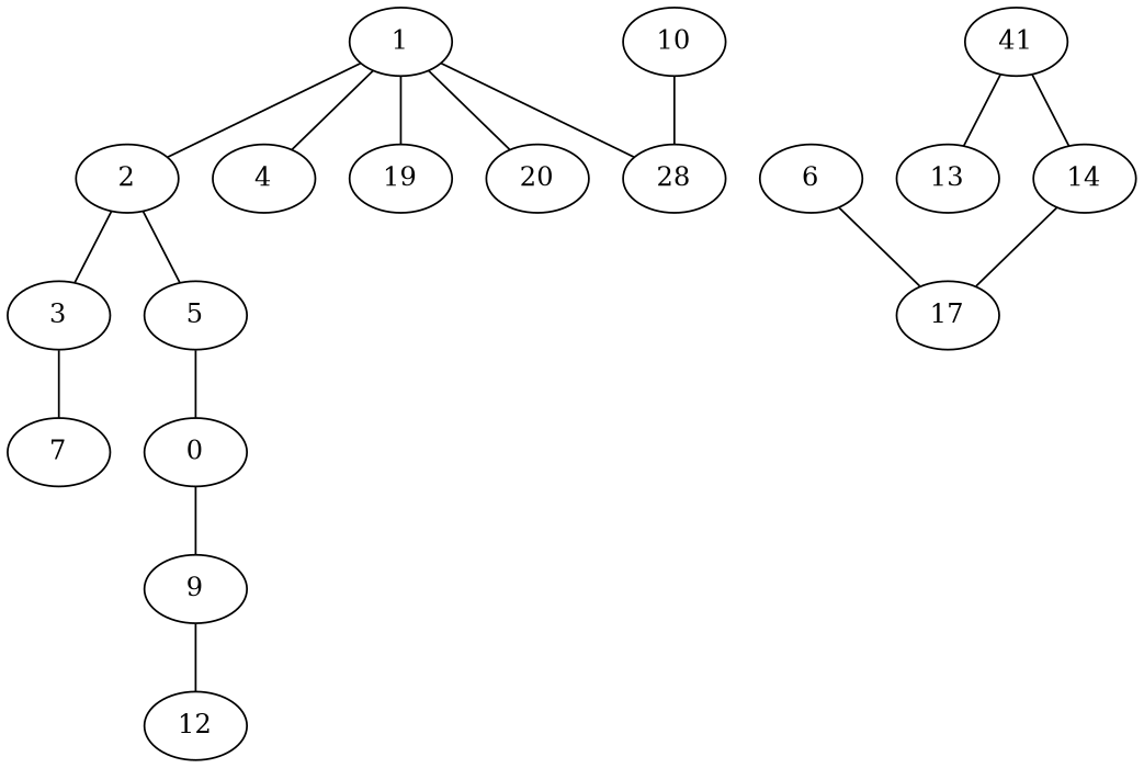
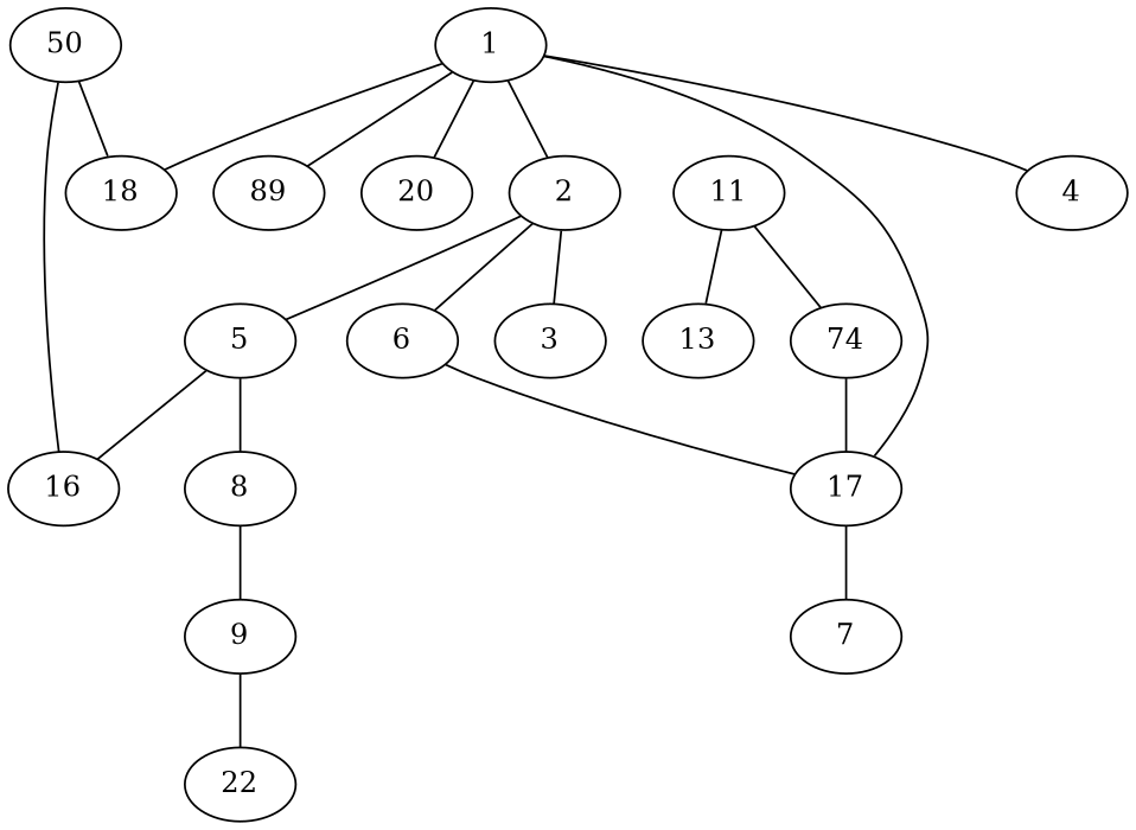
  graph {
    1
    2
    4
    17
-   19
+   19 [label=89]
    20
-   18 [label=28]
+   18
    3
    5
    6
-   10
+   10 [label=50]
+   16
    7
-   8 [label=0]
+   8
    9
-   12
-   11 [label=41]
+   12 [label=22]
+   11
    13
-   14
+   14 [label=74]
    1 -- 2
    1 -- 4
+   1 -- 17
    1 -- 19
    1 -- 20
    1 -- 18
    2 -- 3
    2 -- 5
-   3 -- 7
+   2 -- 6
+   17 -- 7
+   5 -- 16
    5 -- 8
    6 -- 17
    10 -- 18
+   10 -- 16
    8 -- 9
    9 -- 12
    11 -- 13
    11 -- 14
    14 -- 17
  }
